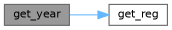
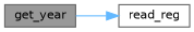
  digraph {
    rankdir=LR
    node [fontname=Helvetica fontsize=10 shape=box style=filled]
    n1 [color=gray40 fillcolor=grey60 fontcolor=black height=0.2 label=get_year width=0.4]
-   n2 [color=grey40 fillcolor=white height=0.2 label=get_reg width=0.4]
+   n2 [color=grey40 fillcolor=white height=0.2 label=read_reg width=0.4]
    n1 -> n2 [color=steelblue1 fontname=Helvetica fontsize=10 labelfontname=Helvetica labelfontsize=10 style=solid]
  }
